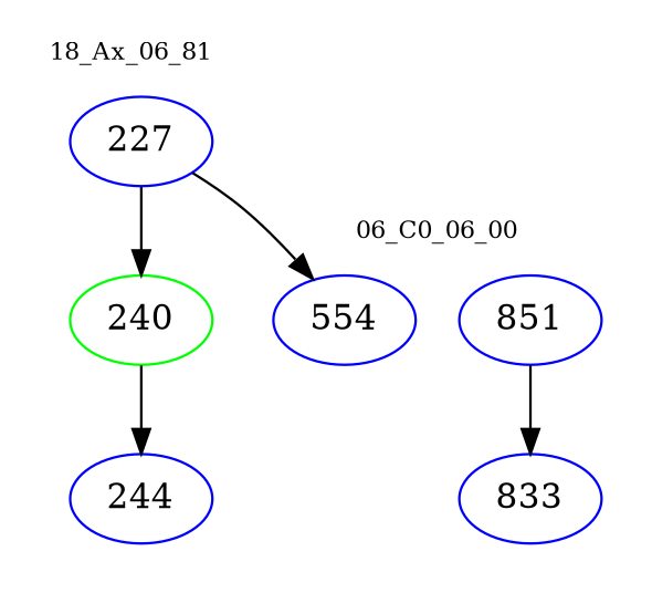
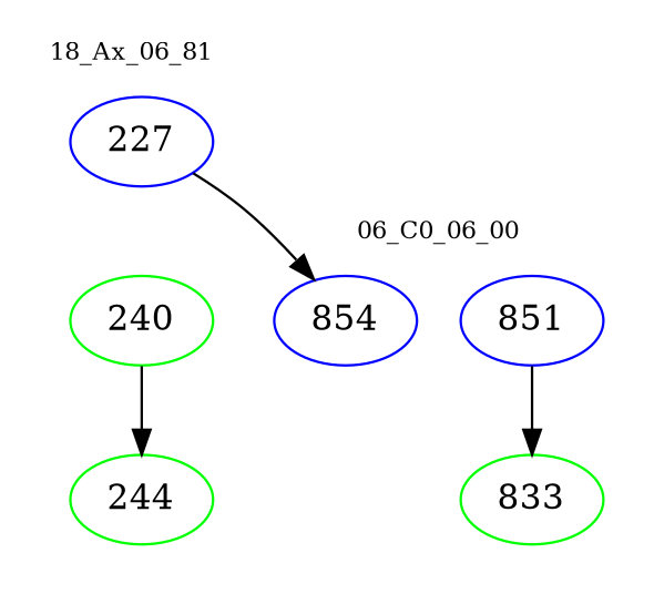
  digraph {
    node [color=blue]
    edge [color=black]
    n1 [label=227]
    n2 [color=green label=240]
-   n3 [label=244]
+   n3 [color=green label=244]
    n4 [label=851]
-   n5 [label=833]
-   n6 [label=554]
+   n5 [color=green label=833]
+   n6 [label=854]
    subgraph cluster_1 {
      color=white
      fontsize=10
      label="18_Ax_06_81"
      n1
      n2
      n3
    }
    subgraph cluster_2 {
      color=white
      fontsize=10
      label="06_C0_06_00"
      n4
      n5
      n6
    }
-   n1 -> n2
    n1 -> n6
    n2 -> n3
    n4 -> n5
  }
